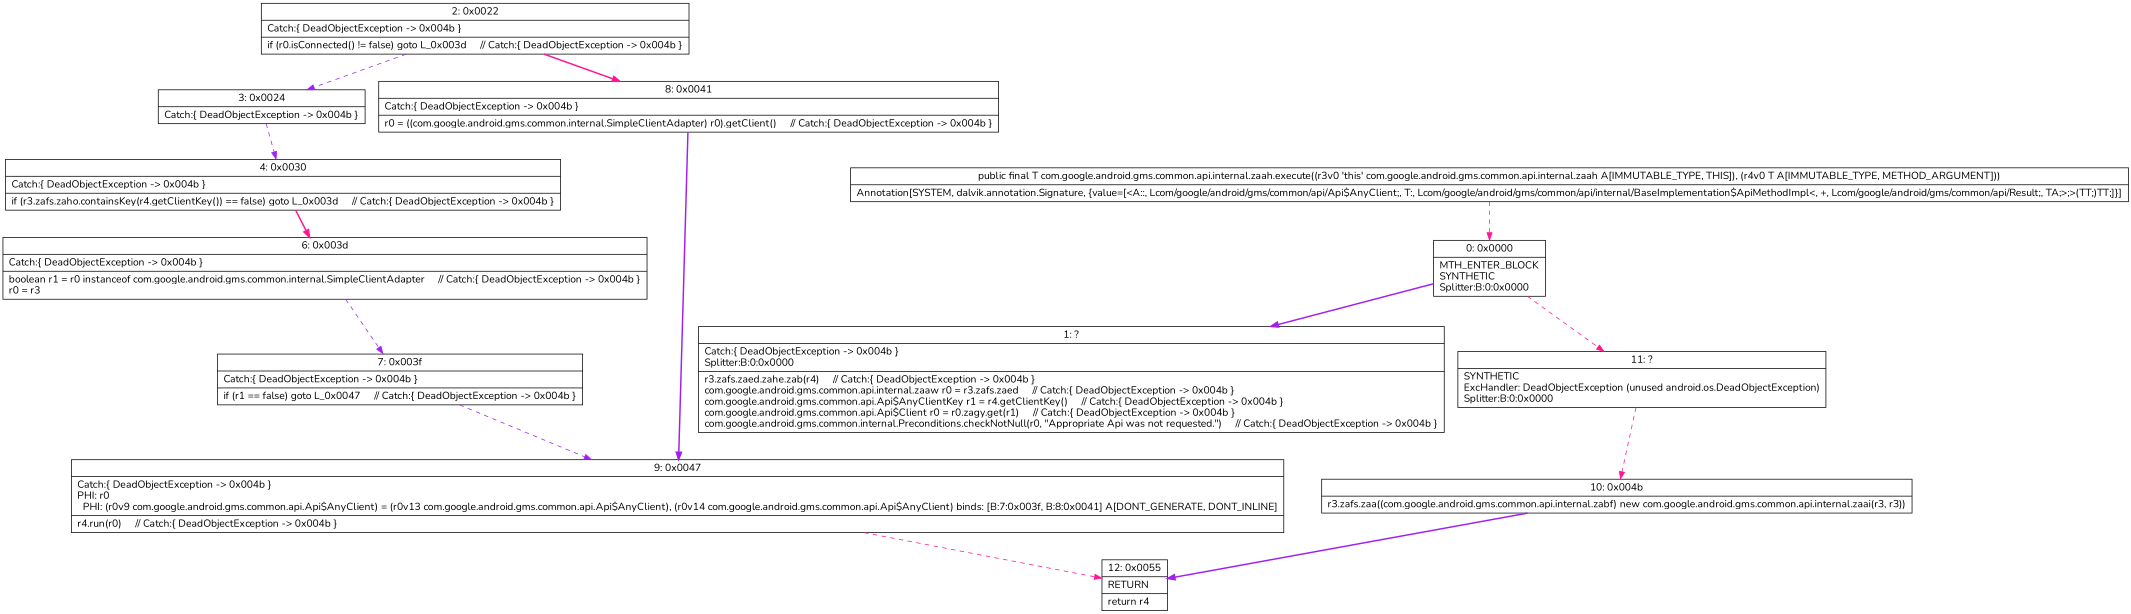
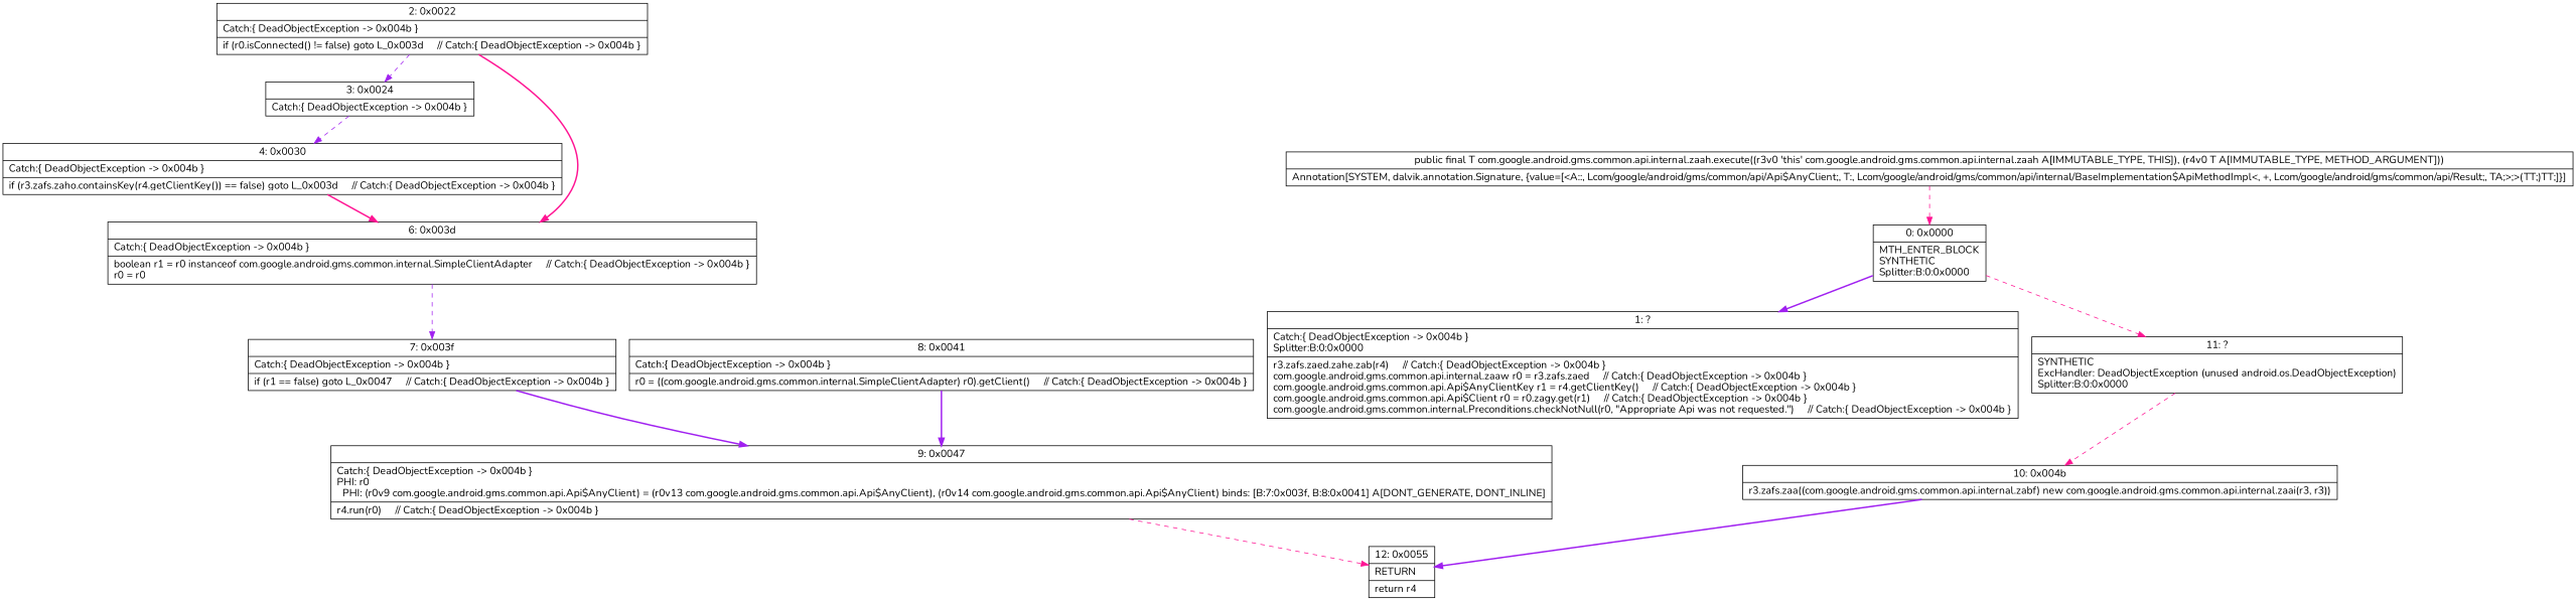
  digraph {
    fontname=Nunito
    node [fontname=Nunito shape=record]
    edge [color=purple fontname=Nunito style=dashed]
    n1 [label="{0\:\ 0x0000|MTH_ENTER_BLOCK\lSYNTHETIC\lSplitter:B:0:0x0000\l}"]
    n2 [label="{1\:\ ?|Catch:\{ DeadObjectException \-\> 0x004b \}\lSplitter:B:0:0x0000\l|r3.zafs.zaed.zahe.zab(r4)     \/\/ Catch:\{ DeadObjectException \-\> 0x004b \}\lcom.google.android.gms.common.api.internal.zaaw r0 = r3.zafs.zaed     \/\/ Catch:\{ DeadObjectException \-\> 0x004b \}\lcom.google.android.gms.common.api.Api$AnyClientKey r1 = r4.getClientKey()     \/\/ Catch:\{ DeadObjectException \-\> 0x004b \}\lcom.google.android.gms.common.api.Api$Client r0 = r0.zagy.get(r1)     \/\/ Catch:\{ DeadObjectException \-\> 0x004b \}\lcom.google.android.gms.common.internal.Preconditions.checkNotNull(r0, \"Appropriate Api was not requested.\")     \/\/ Catch:\{ DeadObjectException \-\> 0x004b \}\l}"]
    n3 [label="{11\:\ ?|SYNTHETIC\lExcHandler: DeadObjectException (unused android.os.DeadObjectException)\lSplitter:B:0:0x0000\l}"]
    n4 [label="{10\:\ 0x004b|r3.zafs.zaa((com.google.android.gms.common.api.internal.zabf) new com.google.android.gms.common.api.internal.zaai(r3, r3))\l}"]
    n5 [label="{2\:\ 0x0022|Catch:\{ DeadObjectException \-\> 0x004b \}\l|if (r0.isConnected() != false) goto L_0x003d     \/\/ Catch:\{ DeadObjectException \-\> 0x004b \}\l}"]
    n6 [label="{3\:\ 0x0024|Catch:\{ DeadObjectException \-\> 0x004b \}\l}"]
-   n7 [label="{6\:\ 0x003d|Catch:\{ DeadObjectException \-\> 0x004b \}\l|boolean r1 = r0 instanceof com.google.android.gms.common.internal.SimpleClientAdapter     \/\/ Catch:\{ DeadObjectException \-\> 0x004b \}\lr0 = r3\l}"]
+   n7 [label="{6\:\ 0x003d|Catch:\{ DeadObjectException \-\> 0x004b \}\l|boolean r1 = r0 instanceof com.google.android.gms.common.internal.SimpleClientAdapter     \/\/ Catch:\{ DeadObjectException \-\> 0x004b \}\lr0 = r0\l}"]
    n8 [label="{4\:\ 0x0030|Catch:\{ DeadObjectException \-\> 0x004b \}\l|if (r3.zafs.zaho.containsKey(r4.getClientKey()) == false) goto L_0x003d     \/\/ Catch:\{ DeadObjectException \-\> 0x004b \}\l}"]
    n9 [label="{7\:\ 0x003f|Catch:\{ DeadObjectException \-\> 0x004b \}\l|if (r1 == false) goto L_0x0047     \/\/ Catch:\{ DeadObjectException \-\> 0x004b \}\l}"]
    n10 [label="{12\:\ 0x0055|RETURN\l|return r4\l}"]
    n11 [label="{9\:\ 0x0047|Catch:\{ DeadObjectException \-\> 0x004b \}\lPHI: r0 \l  PHI: (r0v9 com.google.android.gms.common.api.Api$AnyClient) = (r0v13 com.google.android.gms.common.api.Api$AnyClient), (r0v14 com.google.android.gms.common.api.Api$AnyClient) binds: [B:7:0x003f, B:8:0x0041] A[DONT_GENERATE, DONT_INLINE]\l|r4.run(r0)     \/\/ Catch:\{ DeadObjectException \-\> 0x004b \}\l}"]
    n12 [label="{8\:\ 0x0041|Catch:\{ DeadObjectException \-\> 0x004b \}\l|r0 = ((com.google.android.gms.common.internal.SimpleClientAdapter) r0).getClient()     \/\/ Catch:\{ DeadObjectException \-\> 0x004b \}\l}"]
    n13 [label="{public final T com.google.android.gms.common.api.internal.zaah.execute((r3v0 'this' com.google.android.gms.common.api.internal.zaah A[IMMUTABLE_TYPE, THIS]), (r4v0 T A[IMMUTABLE_TYPE, METHOD_ARGUMENT]))  | Annotation[SYSTEM, dalvik.annotation.Signature, \{value=[\<A::, Lcom\/google\/android\/gms\/common\/api\/Api$AnyClient;, T:, Lcom\/google\/android\/gms\/common\/api\/internal\/BaseImplementation$ApiMethodImpl\<, +, Lcom\/google\/android\/gms\/common\/api\/Result;, TA;\>;\>(TT;)TT;]\}]\l}"]
    n1 -> n2 [style=bold]
    n1 -> n3 [color=deeppink]
    n3 -> n4 [color=deeppink]
    n4 -> n10 [style=bold]
    n5 -> n6
-   n5 -> n12 [color=deeppink style=bold]
+   n5 -> n7 [color=deeppink style=bold]
    n6 -> n8
    n7 -> n9
    n8 -> n7 [color=deeppink style=bold]
-   n9 -> n11
+   n9 -> n11 [style=bold]
    n11 -> n10 [color=deeppink]
    n12 -> n11 [style=bold]
    n13 -> n1 [color=deeppink]
  }
